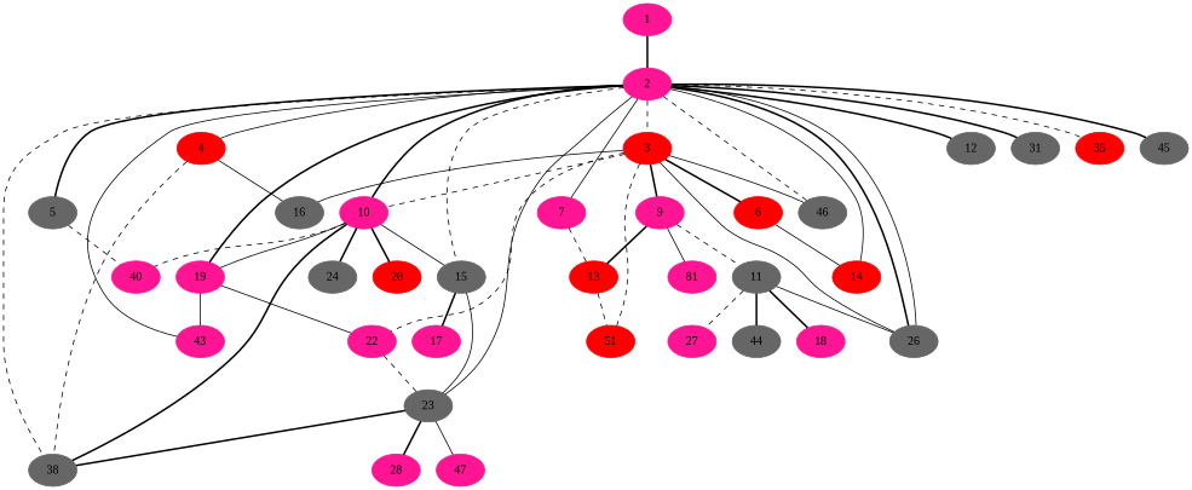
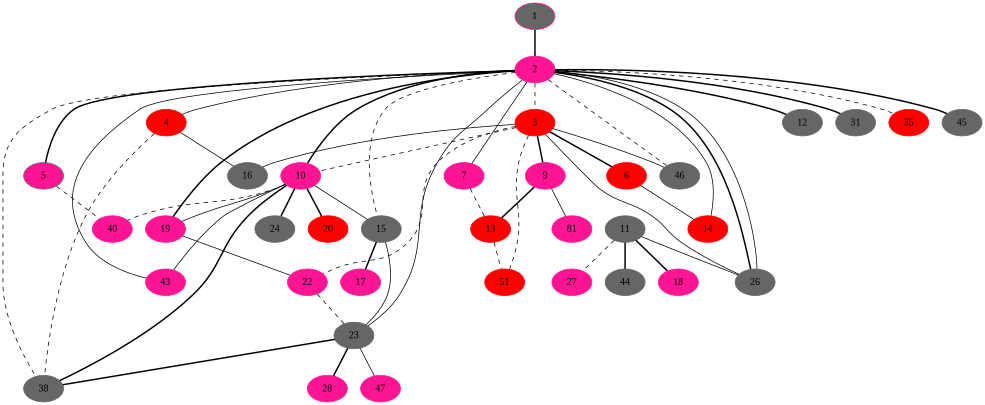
  graph {
    fontname="Liberation Serif"
    node [color=deeppink fontname="Liberation Serif" style=filled]
    edge [fontname="Liberation Serif" style=bold]
-   1 [super="+8"]
+   1 [super="+8" fillcolor=gray40]
    2 [super="+36"]
    3 [color=red super="+55"]
    4 [color=red super="+37"]
-   5 [color=gray40 super="+34"]
+   5 [color=gray40 super="+34" fillcolor=deeppink]
    7 [super="+48"]
    10 [super="+30"]
    12 [color=gray40]
    14 [color=red super="+52"]
    15 [color=gray40 super="+33"]
    19 [super="+32"]
    23 [color=gray40 super="+25"]
    26 [color=gray40 super="+29"]
    31 [color=gray40 super="+50"]
    35 [color=red]
    38 [color=gray40 super="+39"]
    43
    45 [color=gray40]
    46 [color=gray40]
    6 [color=red super="+41"]
    9
    16 [color=gray40]
    22
    51 [color=red]
    40
    13 [color=red super="+42"]
    20 [color=red]
    24 [color=gray40]
    17
    28
    47
    11 [color=gray40 super="+54"]
    n33 [label=81 super="+49"]
    18
    27
    44 [color=gray40]
    1 -- 2
    2 -- 3 [style=dashed]
    2 -- 4 [style=solid]
    2 -- 5
    2 -- 7 [style=solid]
    2 -- 10
    2 -- 12
    2 -- 14 [style=solid weight=2]
    2 -- 15 [style=dashed]
    2 -- 19
    2 -- 23 [style=solid]
    2 -- 26 [weight=2]
    2 -- 26 [style=solid]
    2 -- 31
    2 -- 35 [style=dashed]
    2 -- 38 [style=dashed weight=2]
    2 -- 43 [style=solid]
    2 -- 45
    2 -- 46 [style=dashed]
    3 -- 10 [style=dashed]
    3 -- 26 [style=solid]
    3 -- 46 [style=solid]
    3 -- 6
    3 -- 9
    3 -- 16 [style=solid]
    3 -- 22 [style=dashed]
    3 -- 51 [style=dashed]
    4 -- 38 [style=dashed]
    4 -- 16 [style=solid]
    5 -- 40 [style=dashed]
    7 -- 13 [style=dashed]
    10 -- 15 [style=solid]
    10 -- 19 [style=solid]
    10 -- 38
-   19 -- 43 [style=solid]
+   10 -- 43 [style=solid]
    10 -- 40 [style=dashed]
    10 -- 20
    10 -- 24
    15 -- 23 [style=solid]
    15 -- 17
    19 -- 22 [style=solid]
    23 -- 38
    23 -- 28
    23 -- 47 [style=solid]
    6 -- 14 [style=solid]
    9 -- 13
-   9 -- 11 [style=dashed]
    9 -- n33 [style=solid]
    22 -- 23 [style=dashed]
    13 -- 51 [style=dashed]
    11 -- 26 [style=solid]
    11 -- 18
    11 -- 27 [style=dashed]
    11 -- 44
  }
